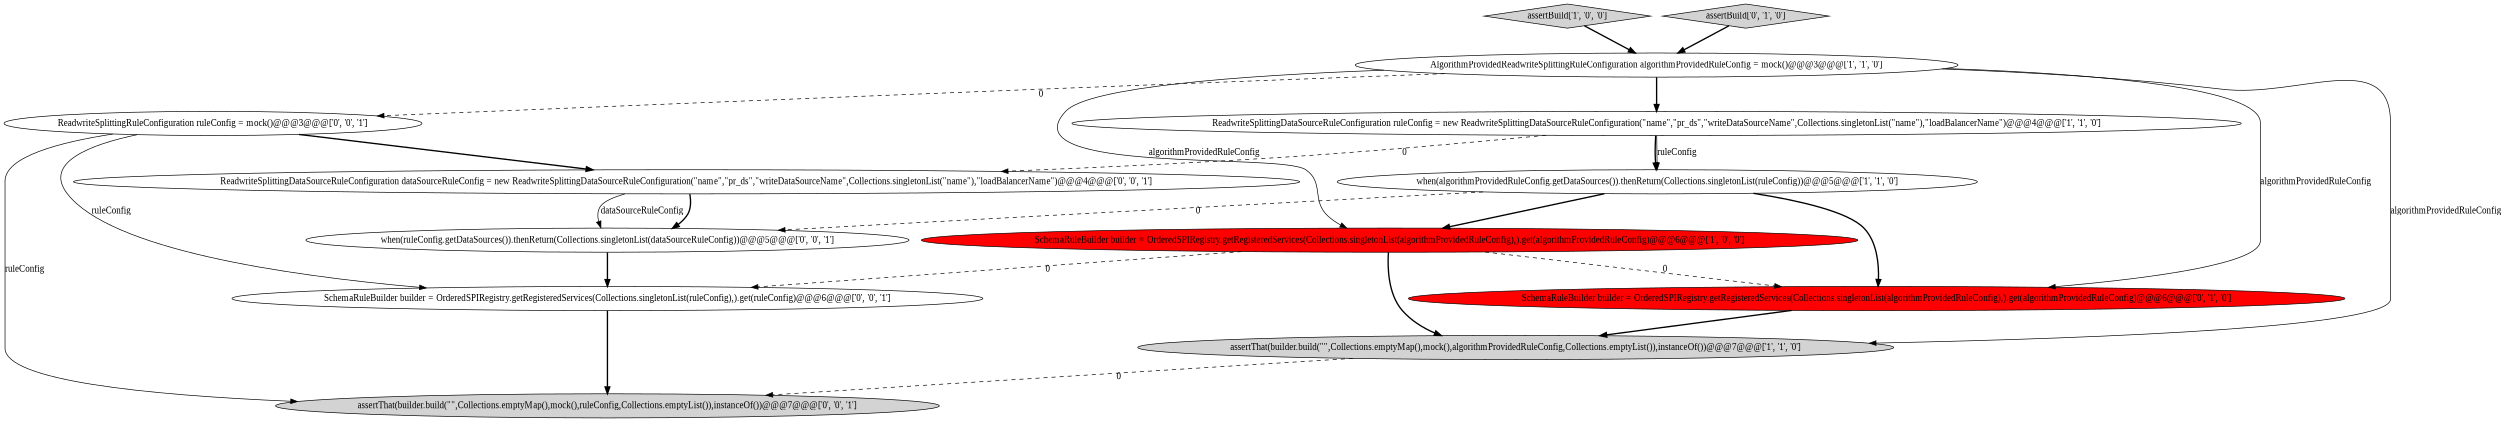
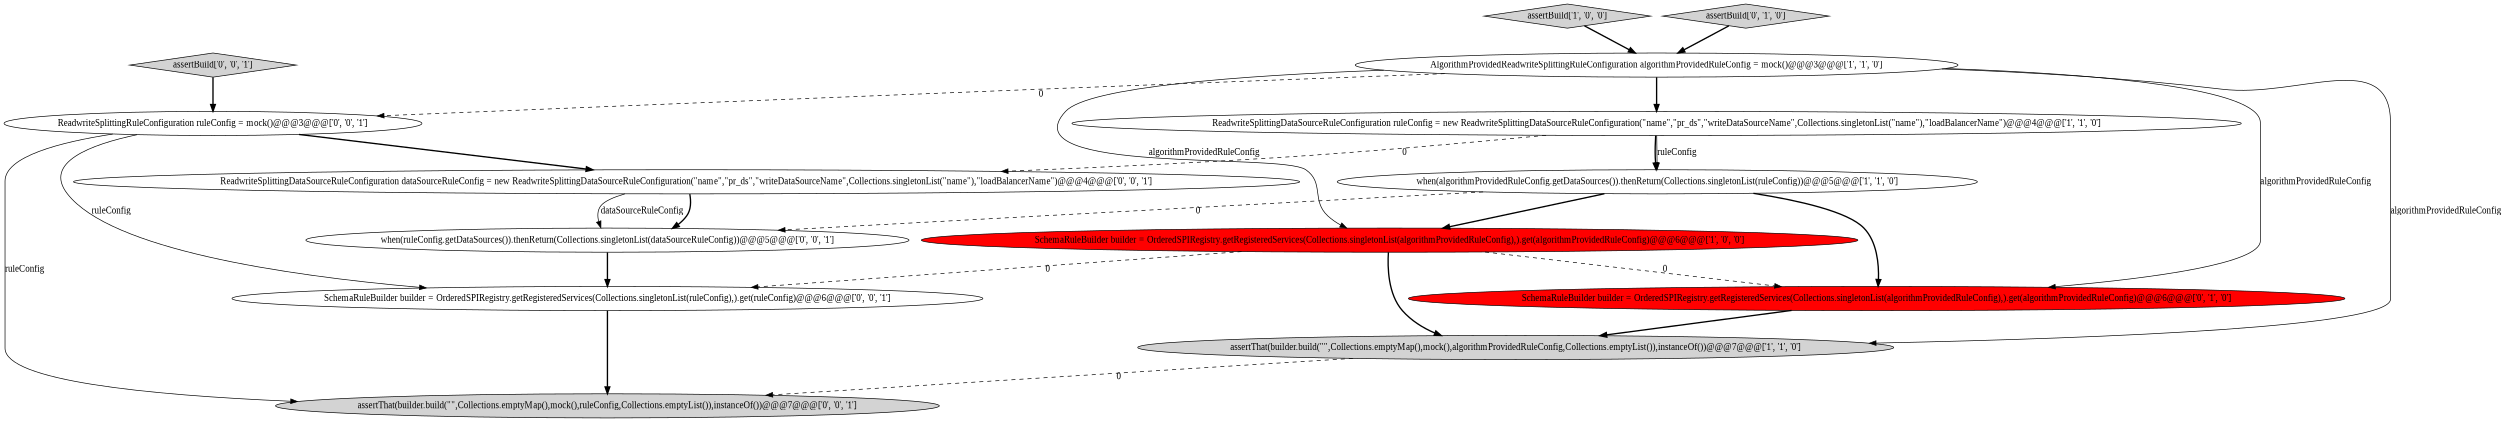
  digraph {
    fontname="Liberation Serif"
    node [fillcolor=white shape=ellipse style=filled fontname="Liberation Serif"]
    edge [style=bold fontname="Liberation Serif"]
    n1 [fillcolor=lightgray label="assertThat(builder.build(\"\",Collections.emptyMap(),mock(),ruleConfig,Collections.emptyList()),instanceOf())@@@7@@@['0', '0', '1']"]
    n2 [label="when(ruleConfig.getDataSources()).thenReturn(Collections.singletonList(dataSourceRuleConfig))@@@5@@@['0', '0', '1']"]
    n3 [label="SchemaRuleBuilder builder = OrderedSPIRegistry.getRegisteredServices(Collections.singletonList(ruleConfig),).get(ruleConfig)@@@6@@@['0', '0', '1']"]
    n4 [label="AlgorithmProvidedReadwriteSplittingRuleConfiguration algorithmProvidedRuleConfig = mock()@@@3@@@['1', '1', '0']"]
    n5 [label="ReadwriteSplittingRuleConfiguration ruleConfig = mock()@@@3@@@['0', '0', '1']"]
    n6 [fillcolor=red label="SchemaRuleBuilder builder = OrderedSPIRegistry.getRegisteredServices(Collections.singletonList(algorithmProvidedRuleConfig),).get(algorithmProvidedRuleConfig)@@@6@@@['0', '1', '0']"]
    n7 [fillcolor=lightgray label="assertThat(builder.build(\"\",Collections.emptyMap(),mock(),algorithmProvidedRuleConfig,Collections.emptyList()),instanceOf())@@@7@@@['1', '1', '0']"]
    n8 [label="ReadwriteSplittingDataSourceRuleConfiguration ruleConfig = new ReadwriteSplittingDataSourceRuleConfiguration(\"name\",\"pr_ds\",\"writeDataSourceName\",Collections.singletonList(\"name\"),\"loadBalancerName\")@@@4@@@['1', '1', '0']"]
    n9 [fillcolor=red label="SchemaRuleBuilder builder = OrderedSPIRegistry.getRegisteredServices(Collections.singletonList(algorithmProvidedRuleConfig),).get(algorithmProvidedRuleConfig)@@@6@@@['1', '0', '0']"]
    n10 [fillcolor=lightgray label="assertBuild['1', '0', '0']" shape=diamond]
+   n11 [fillcolor=lightgray label="assertBuild['0', '0', '1']" shape=diamond]
    n12 [label="when(algorithmProvidedRuleConfig.getDataSources()).thenReturn(Collections.singletonList(ruleConfig))@@@5@@@['1', '1', '0']"]
    n13 [label="ReadwriteSplittingDataSourceRuleConfiguration dataSourceRuleConfig = new ReadwriteSplittingDataSourceRuleConfiguration(\"name\",\"pr_ds\",\"writeDataSourceName\",Collections.singletonList(\"name\"),\"loadBalancerName\")@@@4@@@['0', '0', '1']"]
    n14 [fillcolor=lightgray label="assertBuild['0', '1', '0']" shape=diamond]
    n2 -> n3
    n3 -> n1
    n4 -> n5 [label=0 style=dashed]
    n4 -> n6 [label=algorithmProvidedRuleConfig style=solid]
    n4 -> n7 [label=algorithmProvidedRuleConfig style=solid]
    n4 -> n8
    n4 -> n9 [label=algorithmProvidedRuleConfig style=solid]
    n5 -> n1 [label=ruleConfig style=solid]
    n5 -> n3 [label=ruleConfig style=solid]
    n5 -> n13
    n6 -> n7
    n7 -> n1 [label=0 style=dashed]
    n8 -> n12 [label=ruleConfig style=solid]
    n8 -> n12
    n8 -> n13 [label=0 style=dashed]
    n9 -> n3 [label=0 style=dashed]
    n9 -> n6 [label=0 style=dashed]
    n9 -> n7
    n10 -> n4
+   n11 -> n5
    n12 -> n2 [label=0 style=dashed]
    n12 -> n6
    n12 -> n9
    n13 -> n2
    n13 -> n2 [label=dataSourceRuleConfig style=solid]
    n14 -> n4
  }
